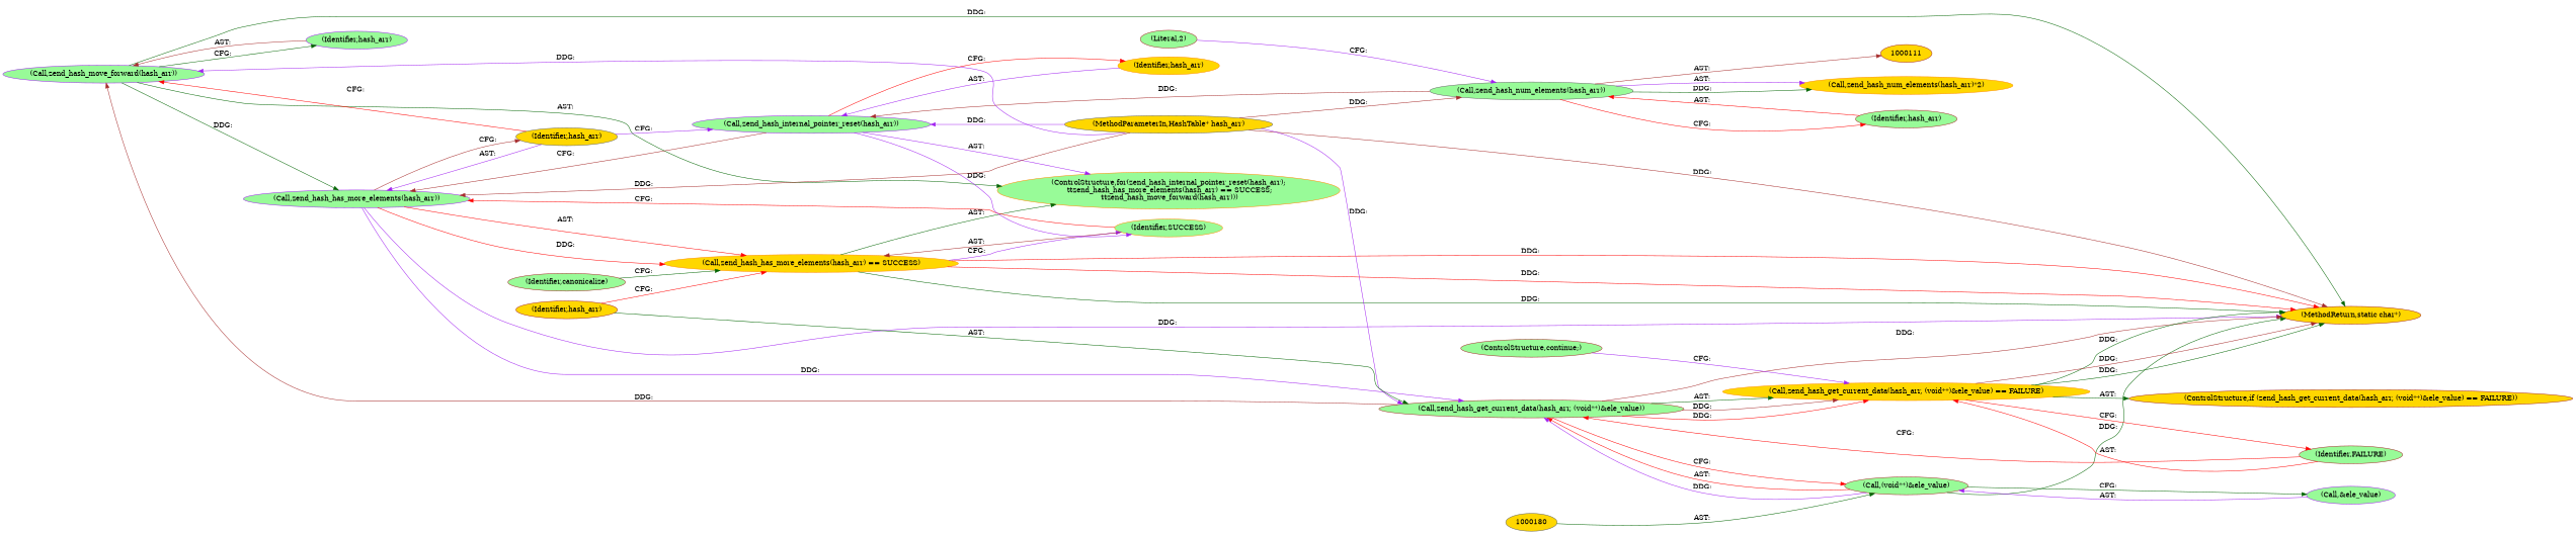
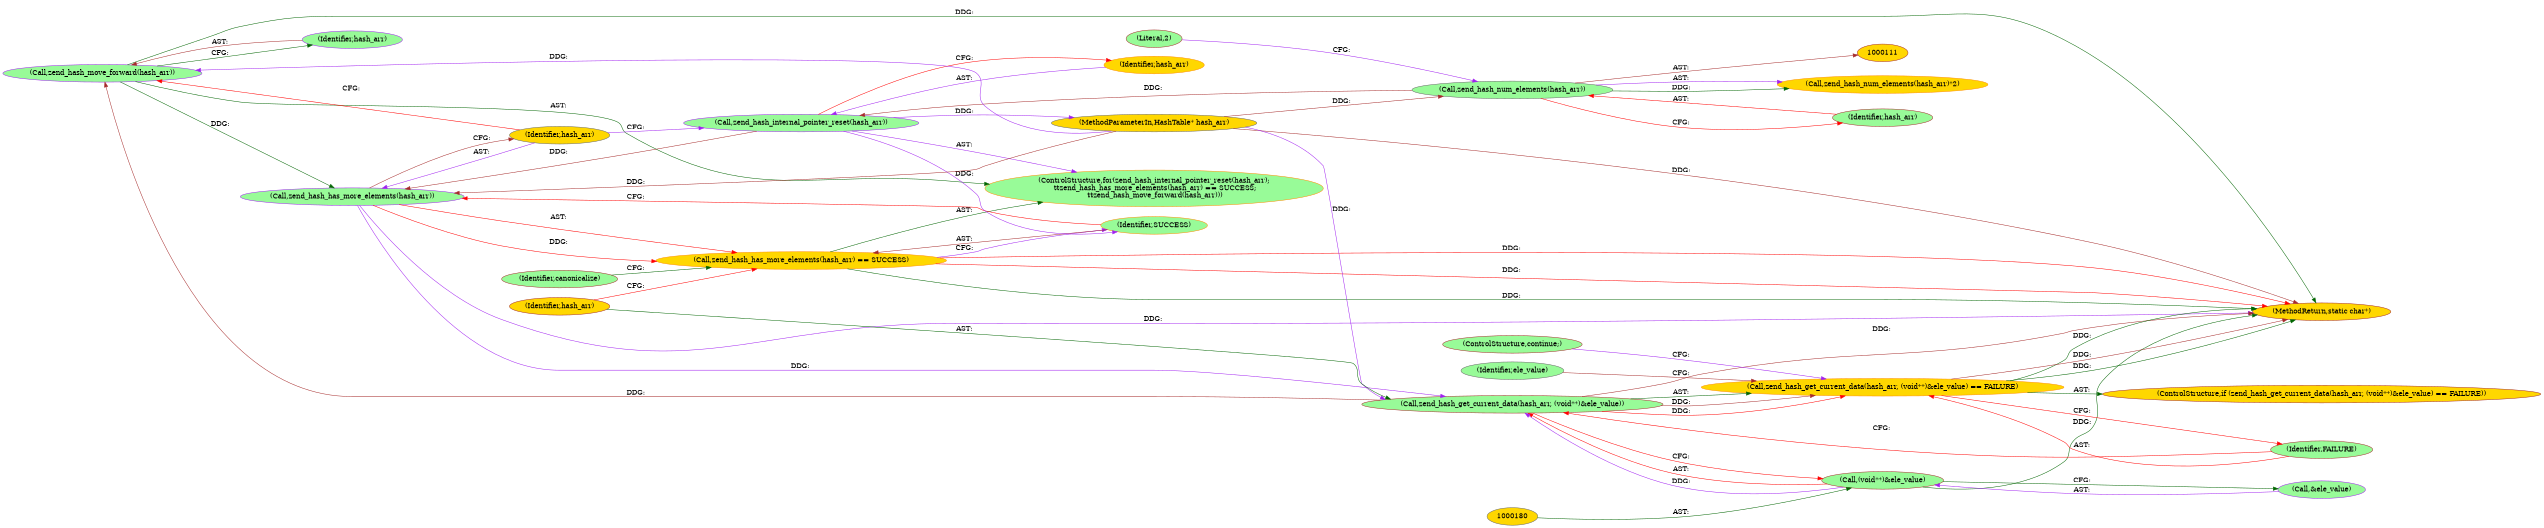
  digraph {
    rankdir=LR
    node [color=brown fillcolor=palegreen style=filled]
    edge [color=darkgreen]
    n1 [color=purple label="(Call,zend_hash_move_forward(hash_arr))"]
    n2 [color=purple label="(Call,zend_hash_has_more_elements(hash_arr))"]
    n3 [color=purple label="(Identifier,hash_arr)"]
    n4 [color=darkorange label="(ControlStructure,for(zend_hash_internal_pointer_reset(hash_arr);\n \t\tzend_hash_has_more_elements(hash_arr) == SUCCESS;\n \t\tzend_hash_move_forward(hash_arr)))"]
    n5 [fillcolor=gold label="(MethodReturn,static char*)"]
    n6 [label="(Call,zend_hash_get_current_data(hash_arr, (void**)&ele_value))"]
    n7 [color=darkorange fillcolor=gold label="(Call,zend_hash_has_more_elements(hash_arr) == SUCCESS)"]
    n8 [color=gray40 fillcolor=gold label="(Identifier,hash_arr)"]
    n9 [label="(Call,(void**)&ele_value)"]
    n10 [color=darkorange fillcolor=gold label="(Call,zend_hash_get_current_data(hash_arr, (void**)&ele_value) == FAILURE)"]
    n11 [color=purple label="(Call,&ele_value)"]
    n12 [fillcolor=gold label="(ControlStructure,if (zend_hash_get_current_data(hash_arr, (void**)&ele_value) == FAILURE))"]
    n13 [label="(Identifier,FAILURE)"]
    n14 [color=darkorange label="(Identifier,SUCCESS)"]
    n15 [color=purple label="(Call,zend_hash_internal_pointer_reset(hash_arr))"]
    n16 [color=darkorange fillcolor=gold label="(Identifier,hash_arr)"]
    n17 [color=gray40 label="(Call,zend_hash_num_elements(hash_arr))"]
    n18 [label="(Identifier,hash_arr)"]
    n19 [color=darkorange fillcolor=gold label="(Call,zend_hash_num_elements(hash_arr)*2)"]
    1000111 [fillcolor=gold]
    n21 [color=gray40 fillcolor=gold label="(MethodParameterIn,HashTable* hash_arr)"]
    n22 [label="(Literal,2)"]
    n23 [label="(Identifier,canonicalize)"]
    n24 [label="(ControlStructure,continue;)"]
+   n25 [color=gray40 label="(Identifier,ele_value)"]
    n26 [fillcolor=gold label="(Identifier,hash_arr)"]
    1000180 [color=gray40 fillcolor=gold]
    n1 -> n2 [label="DDG: "]
    n1 -> n3 [label="CFG: "]
    n1 -> n4 [label="AST: "]
    n1 -> n5 [label="DDG: "]
    n2 -> n5 [color=purple label="DDG: "]
    n2 -> n6 [color=purple label="DDG: "]
    n2 -> n7 [color=red label="AST: "]
    n2 -> n7 [color=red label="DDG: "]
    n2 -> n8 [color=brown label="CFG: "]
    n3 -> n1 [color=brown label="AST: "]
    n6 -> n1 [color=brown label="DDG: "]
    n6 -> n5 [color=brown label="DDG: "]
    n6 -> n9 [color=red label="CFG: "]
    n6 -> n10 [label="AST: "]
    n6 -> n10 [color=brown label="DDG: "]
    n6 -> n10 [color=red label="DDG: "]
    n7 -> n4 [label="AST: "]
    n7 -> n5 [color=red label="DDG: "]
    n7 -> n5 [color=red label="DDG: "]
    n7 -> n5 [label="DDG: "]
    n7 -> n14 [color=purple label="CFG: "]
    n8 -> n1 [color=red label="CFG: "]
    n8 -> n2 [color=purple label="AST: "]
    n8 -> n15 [color=purple label="CFG: "]
    n9 -> n5 [label="DDG: "]
    n9 -> n6 [color=red label="AST: "]
    n9 -> n6 [color=purple label="DDG: "]
    n9 -> n11 [label="CFG: "]
    n10 -> n5 [label="DDG: "]
    n10 -> n5 [color=brown label="DDG: "]
    n10 -> n5 [label="DDG: "]
    n10 -> n12 [label="AST: "]
    n10 -> n13 [color=red label="CFG: "]
    n11 -> n9 [color=purple label="AST: "]
    n13 -> n6 [color=red label="CFG: "]
    n13 -> n10 [color=red label="AST: "]
    n14 -> n2 [color=red label="CFG: "]
    n14 -> n7 [color=brown label="AST: "]
-   n15 -> n2 [color=brown label="CFG: "]
+   n15 -> n2 [color=brown label="DDG: "]
    n15 -> n4 [color=purple label="AST: "]
    n15 -> n14 [color=purple label="DDG: "]
    n15 -> n16 [color=red label="CFG: "]
    n16 -> n15 [color=purple label="AST: "]
    n17 -> n15 [color=brown label="DDG: "]
    n17 -> n18 [color=red label="CFG: "]
    n17 -> n19 [color=purple label="AST: "]
    n17 -> n19 [label="DDG: "]
    n17 -> 1000111 [color=brown label="AST: "]
    n18 -> n17 [color=red label="AST: "]
    n21 -> n1 [color=purple label="DDG: "]
    n21 -> n2 [color=brown label="DDG: "]
    n21 -> n5 [color=brown label="DDG: "]
    n21 -> n6 [color=purple label="DDG: "]
-   n21 -> n15 [color=purple label="DDG: "]
+   n15 -> n21 [color=purple label="DDG: "]
    n21 -> n17 [color=brown label="DDG: "]
    n22 -> n17 [color=purple label="CFG: "]
    n23 -> n7 [label="CFG: "]
    n24 -> n10 [color=purple label="CFG: "]
+   n25 -> n10 [color=brown label="CFG: "]
    n26 -> n6 [label="AST: "]
    n26 -> n7 [color=red label="CFG: "]
    1000180 -> n9 [label="AST: "]
  }
